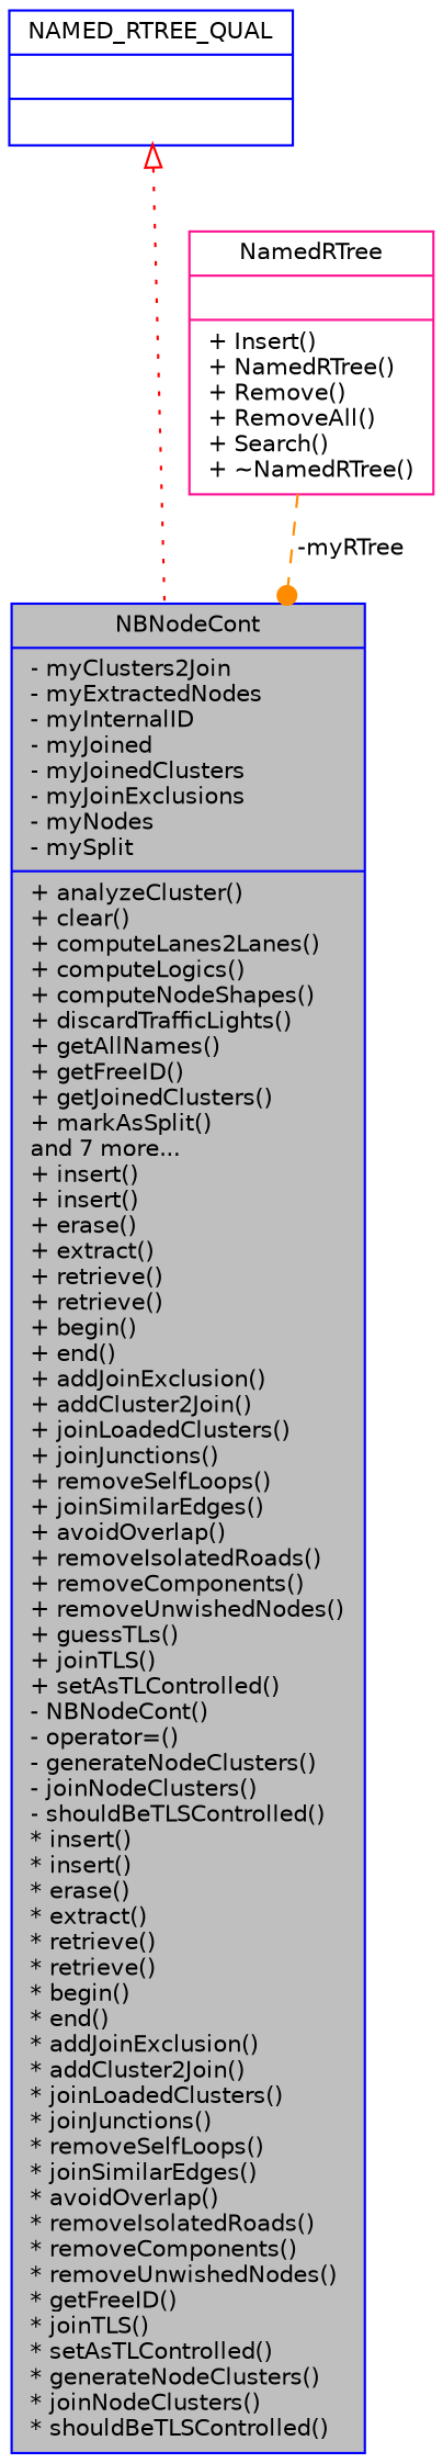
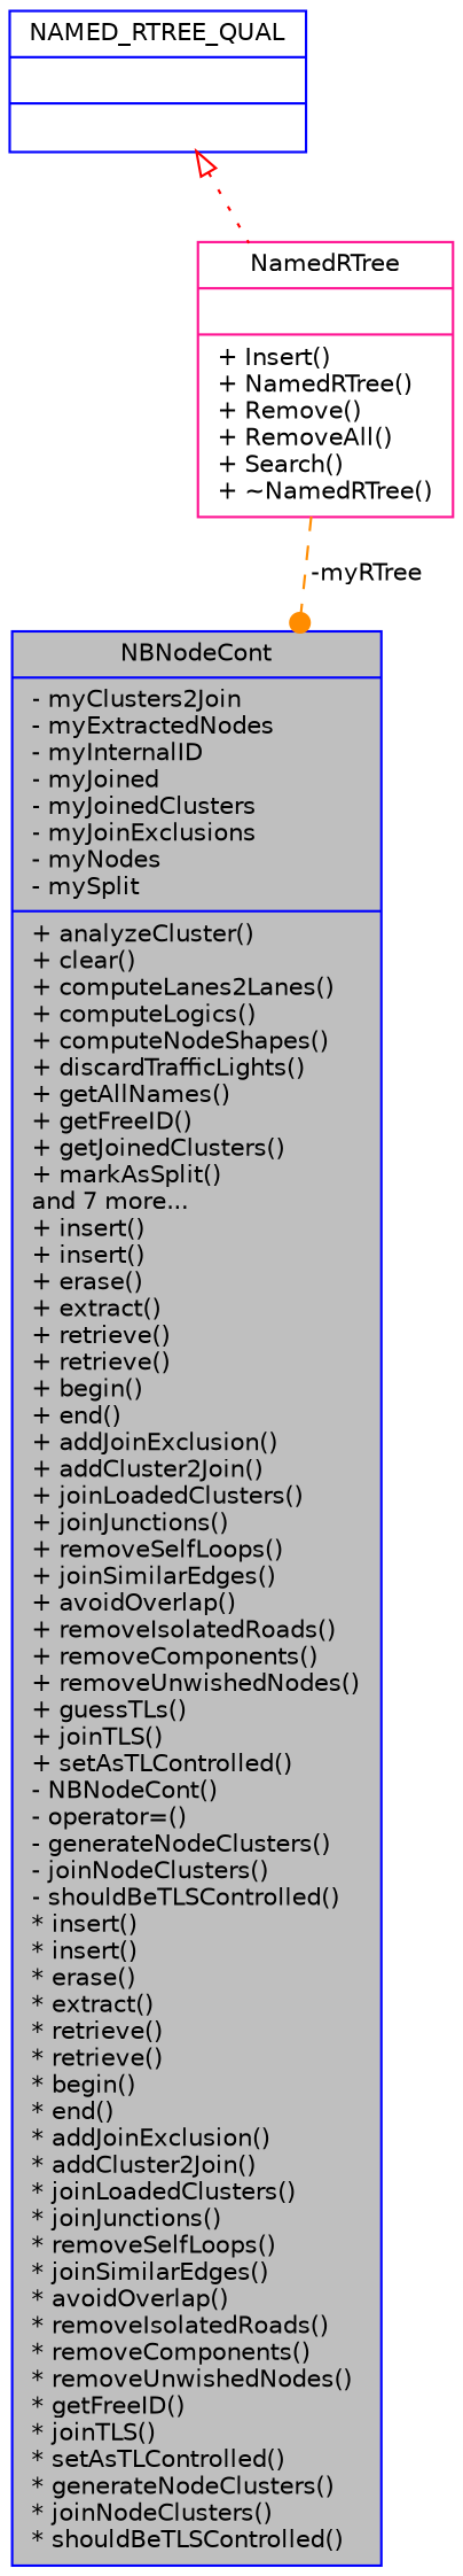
  digraph {
    node [color=blue fillcolor=white fontname=Helvetica fontsize=10 shape=record style=filled]
    edge [fontname=Helvetica fontsize=10 labelfontname=Helvetica labelfontsize=10]
    n1 [fillcolor=grey75 fontcolor=black height=0.2 label="{NBNodeCont\n|- myClusters2Join\l- myExtractedNodes\l- myInternalID\l- myJoined\l- myJoinedClusters\l- myJoinExclusions\l- myNodes\l- mySplit\l|+ analyzeCluster()\l+ clear()\l+ computeLanes2Lanes()\l+ computeLogics()\l+ computeNodeShapes()\l+ discardTrafficLights()\l+ getAllNames()\l+ getFreeID()\l+ getJoinedClusters()\l+ markAsSplit()\land 7 more...\l+ insert()\l+ insert()\l+ erase()\l+ extract()\l+ retrieve()\l+ retrieve()\l+ begin()\l+ end()\l+ addJoinExclusion()\l+ addCluster2Join()\l+ joinLoadedClusters()\l+ joinJunctions()\l+ removeSelfLoops()\l+ joinSimilarEdges()\l+ avoidOverlap()\l+ removeIsolatedRoads()\l+ removeComponents()\l+ removeUnwishedNodes()\l+ guessTLs()\l+ joinTLS()\l+ setAsTLControlled()\l- NBNodeCont()\l- operator=()\l- generateNodeClusters()\l- joinNodeClusters()\l- shouldBeTLSControlled()\l* insert()\l* insert()\l* erase()\l* extract()\l* retrieve()\l* retrieve()\l* begin()\l* end()\l* addJoinExclusion()\l* addCluster2Join()\l* joinLoadedClusters()\l* joinJunctions()\l* removeSelfLoops()\l* joinSimilarEdges()\l* avoidOverlap()\l* removeIsolatedRoads()\l* removeComponents()\l* removeUnwishedNodes()\l* getFreeID()\l* joinTLS()\l* setAsTLControlled()\l* generateNodeClusters()\l* joinNodeClusters()\l* shouldBeTLSControlled()\l}" width=0.4]
    n2 [color=deeppink height=0.2 label="{NamedRTree\n||+ Insert()\l+ NamedRTree()\l+ Remove()\l+ RemoveAll()\l+ Search()\l+ ~NamedRTree()\l}" width=0.4]
    n3 [height=0.2 label="{NAMED_RTREE_QUAL\n||}" width=0.4]
    n2 -> n1 [arrowhead=dot color=darkorange label=" -myRTree" style=dashed]
-   n3 -> n1 [arrowtail=onormal color=red dir=back style=dotted]
+   n3 -> n2 [arrowtail=onormal color=red dir=back style=dotted]
  }
